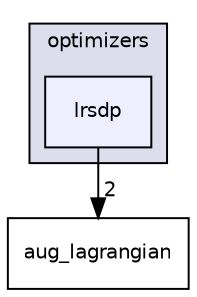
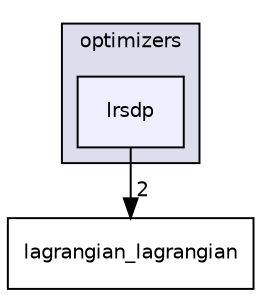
  digraph {
    compound=true
    fontname="DejaVu Sans"
    node [fontname="DejaVu Sans" fontsize=10 shape=box]
    n1 [fillcolor="#eeeeff" label=lrsdp pencolor=black style=filled]
-   n2 [label=aug_lagrangian]
+   n2 [label=lagrangian_lagrangian]
    subgraph cluster_1 {
      bgcolor="#ddddee"
      fontsize=10
      label=optimizers
      pencolor=black
      n1
    }
    n1 -> n2 [headlabel=2 labeldistance=1.5 labelfontname=Helvetica labelfontsize=10 fontname="DejaVu Sans"]
  }
